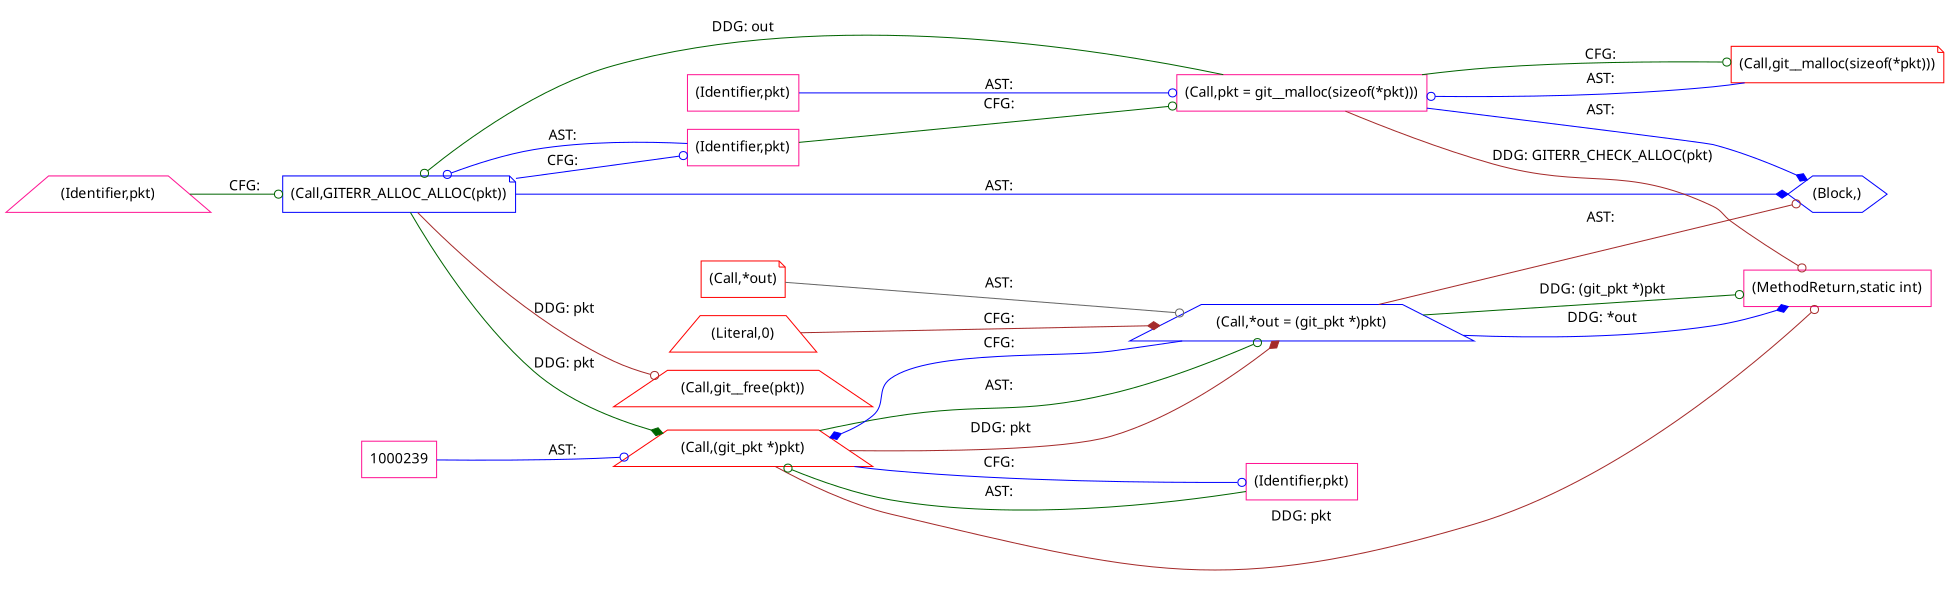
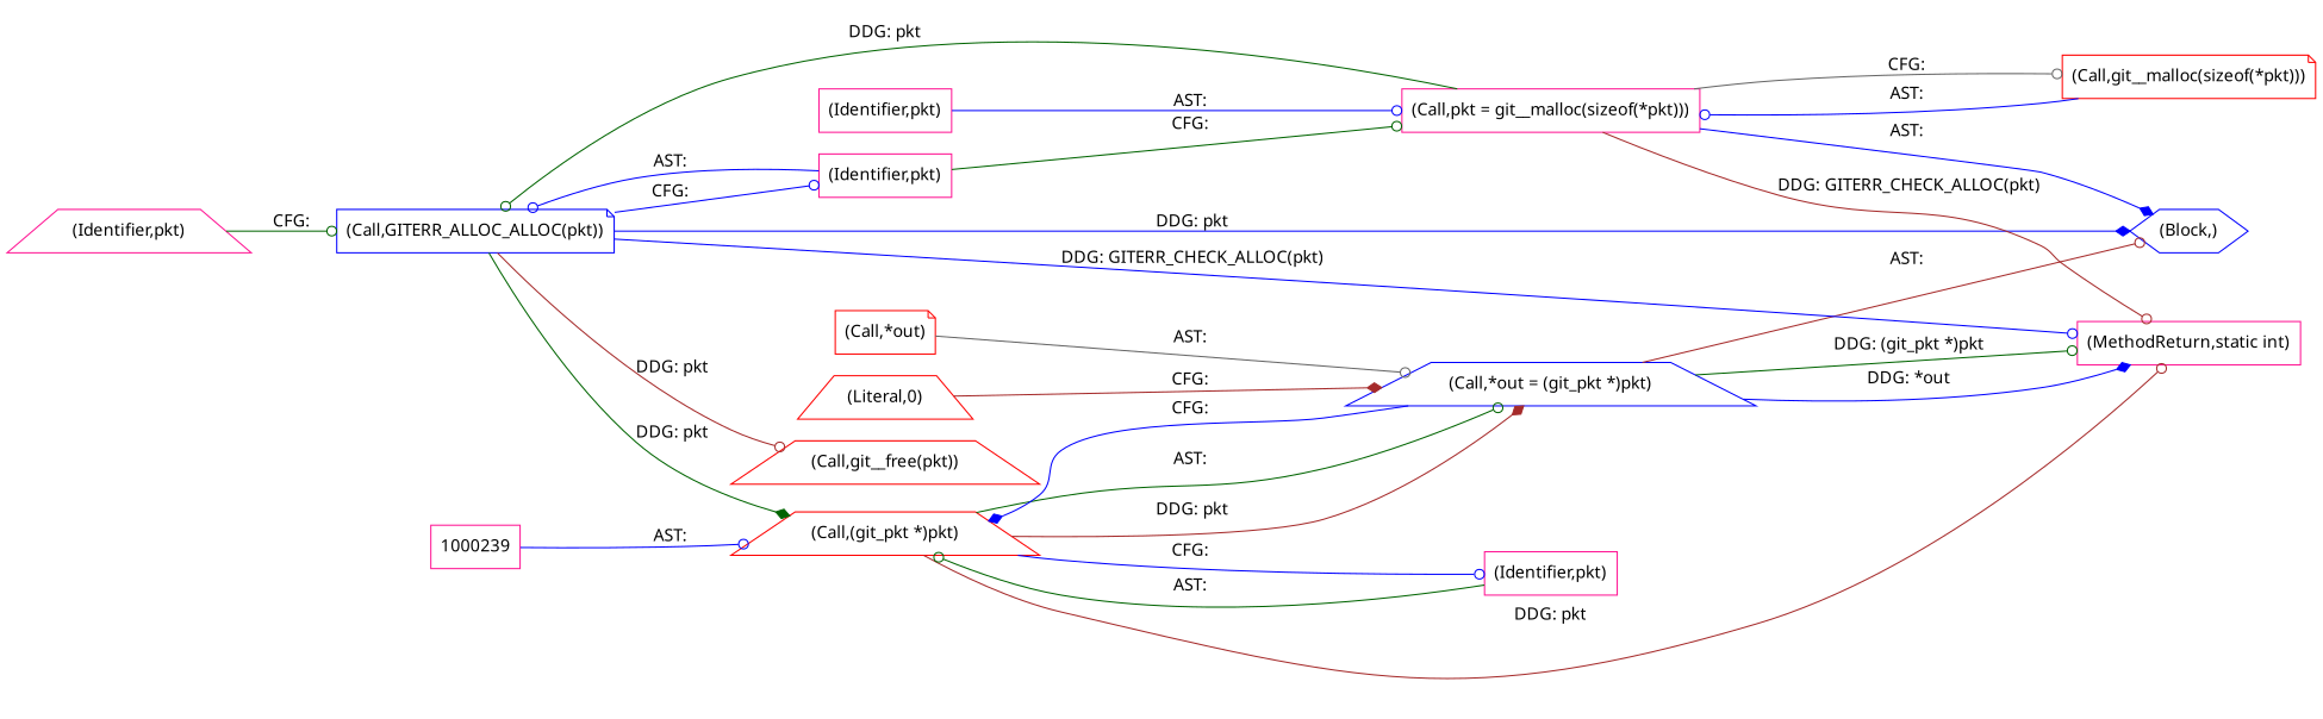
  digraph {
    fontname="Noto Sans"
    rankdir=LR
    node [color=deeppink fontname="Noto Sans" shape=box]
    edge [arrowhead=odot color=blue fontname="Noto Sans"]
    n1 [color=red label="(Call,(git_pkt *)pkt)" shape=trapezium]
    n2 [color=blue label="(Call,*out = (git_pkt *)pkt)" shape=trapezium]
    n3 [label="(Identifier,pkt)"]
    n4 [label="(MethodReturn,static int)"]
    n5 [color=blue label="(Block,)" shape=hexagon]
    n6 [color=blue label="(Call,GITERR_ALLOC_ALLOC(pkt))" shape=note]
    n7 [label="(Identifier,pkt)"]
    n8 [color=red label="(Call,git__free(pkt))" shape=trapezium]
    n9 [label="(Call,pkt = git__malloc(sizeof(*pkt)))"]
    n10 [color=red label="(Call,git__malloc(sizeof(*pkt)))" shape=note]
    n11 [label="(Identifier,pkt)"]
    n12 [label="(Identifier,pkt)" shape=trapezium]
    n13 [color=red label="(Literal,0)" shape=trapezium]
    n14 [color=red label="(Call,*out)" shape=note]
    1000239
    n1 -> n2 [color=darkgreen label="AST: "]
    n1 -> n2 [arrowhead=diamond color=brown label="DDG: pkt"]
    n1 -> n3 [label="CFG: "]
    n1 -> n4 [color=brown label="DDG: pkt"]
    n2 -> n1 [arrowhead=diamond label="CFG: "]
    n2 -> n4 [arrowhead=diamond label="DDG: *out"]
    n2 -> n4 [color=darkgreen label="DDG: (git_pkt *)pkt"]
    n2 -> n5 [color=brown label="AST: "]
    n3 -> n1 [color=darkgreen label="AST: "]
    n6 -> n1 [arrowhead=diamond color=darkgreen label="DDG: pkt"]
-   n6 -> n5 [arrowhead=diamond label="AST: "]
+   n6 -> n4 [label="DDG: GITERR_CHECK_ALLOC(pkt)"]
+   n6 -> n5 [arrowhead=diamond label="DDG: pkt"]
    n6 -> n7 [label="CFG: "]
    n6 -> n8 [color=brown label="DDG: pkt"]
    n7 -> n6 [label="AST: "]
    n7 -> n9 [color=darkgreen label="CFG: "]
    n9 -> n4 [color=brown label="DDG: GITERR_CHECK_ALLOC(pkt)"]
    n9 -> n5 [arrowhead=diamond label="AST: "]
-   n9 -> n6 [color=darkgreen label="DDG: out"]
-   n9 -> n10 [color=darkgreen label="CFG: "]
+   n9 -> n6 [color=darkgreen label="DDG: pkt"]
+   n9 -> n10 [color=gray40 label="CFG: "]
    n10 -> n9 [label="AST: "]
    n11 -> n9 [label="AST: "]
    n12 -> n6 [color=darkgreen label="CFG: "]
    n13 -> n2 [arrowhead=diamond color=brown label="CFG: "]
    n14 -> n2 [color=gray40 label="AST: "]
    1000239 -> n1 [label="AST: "]
  }
